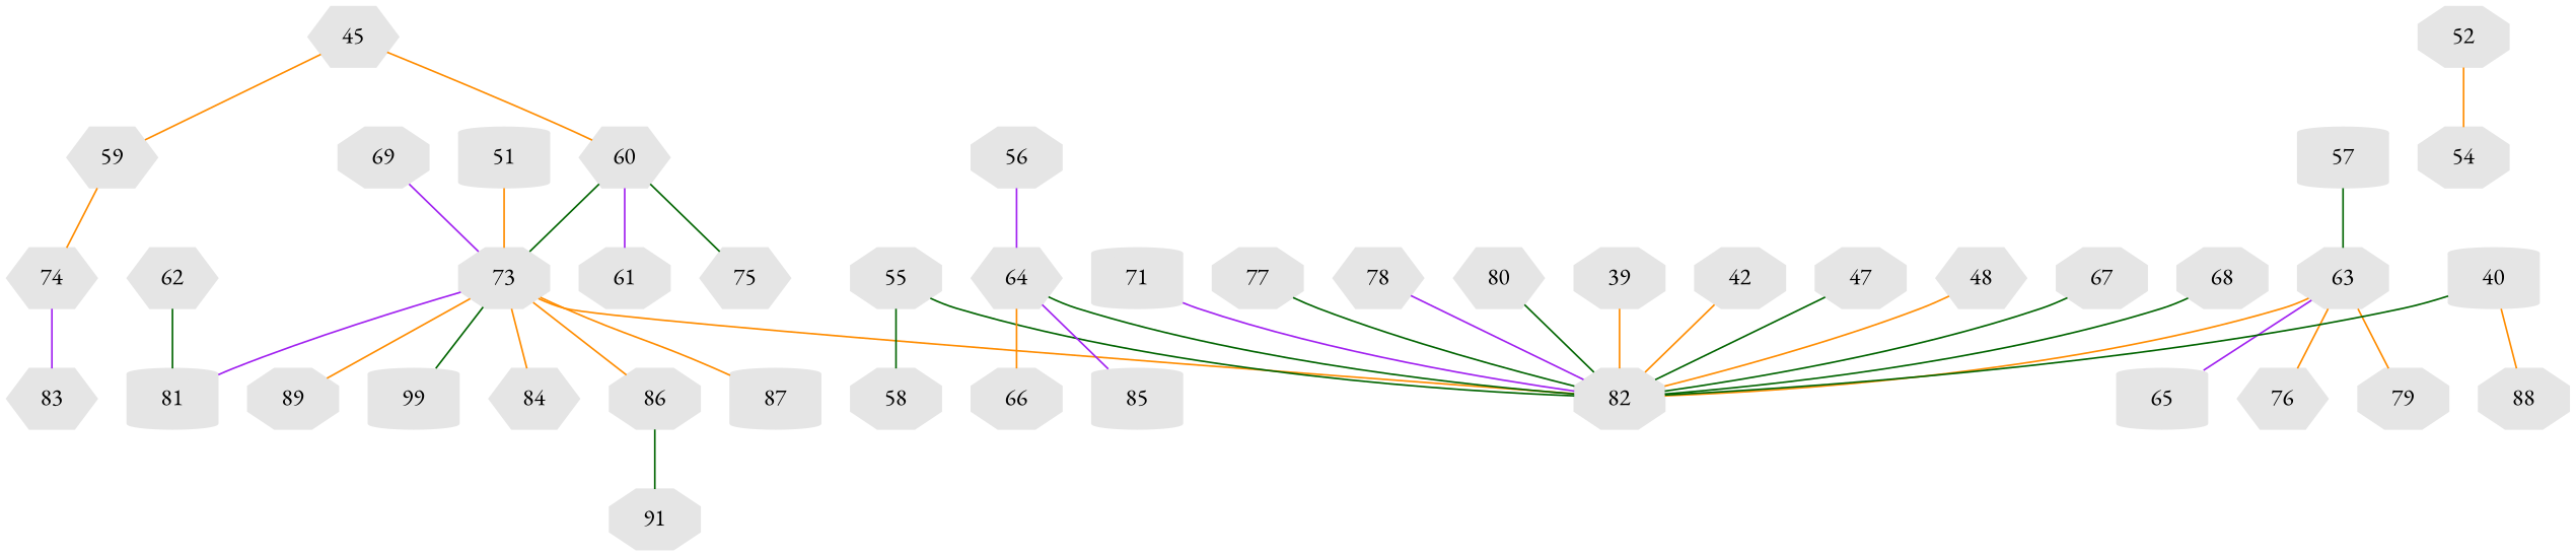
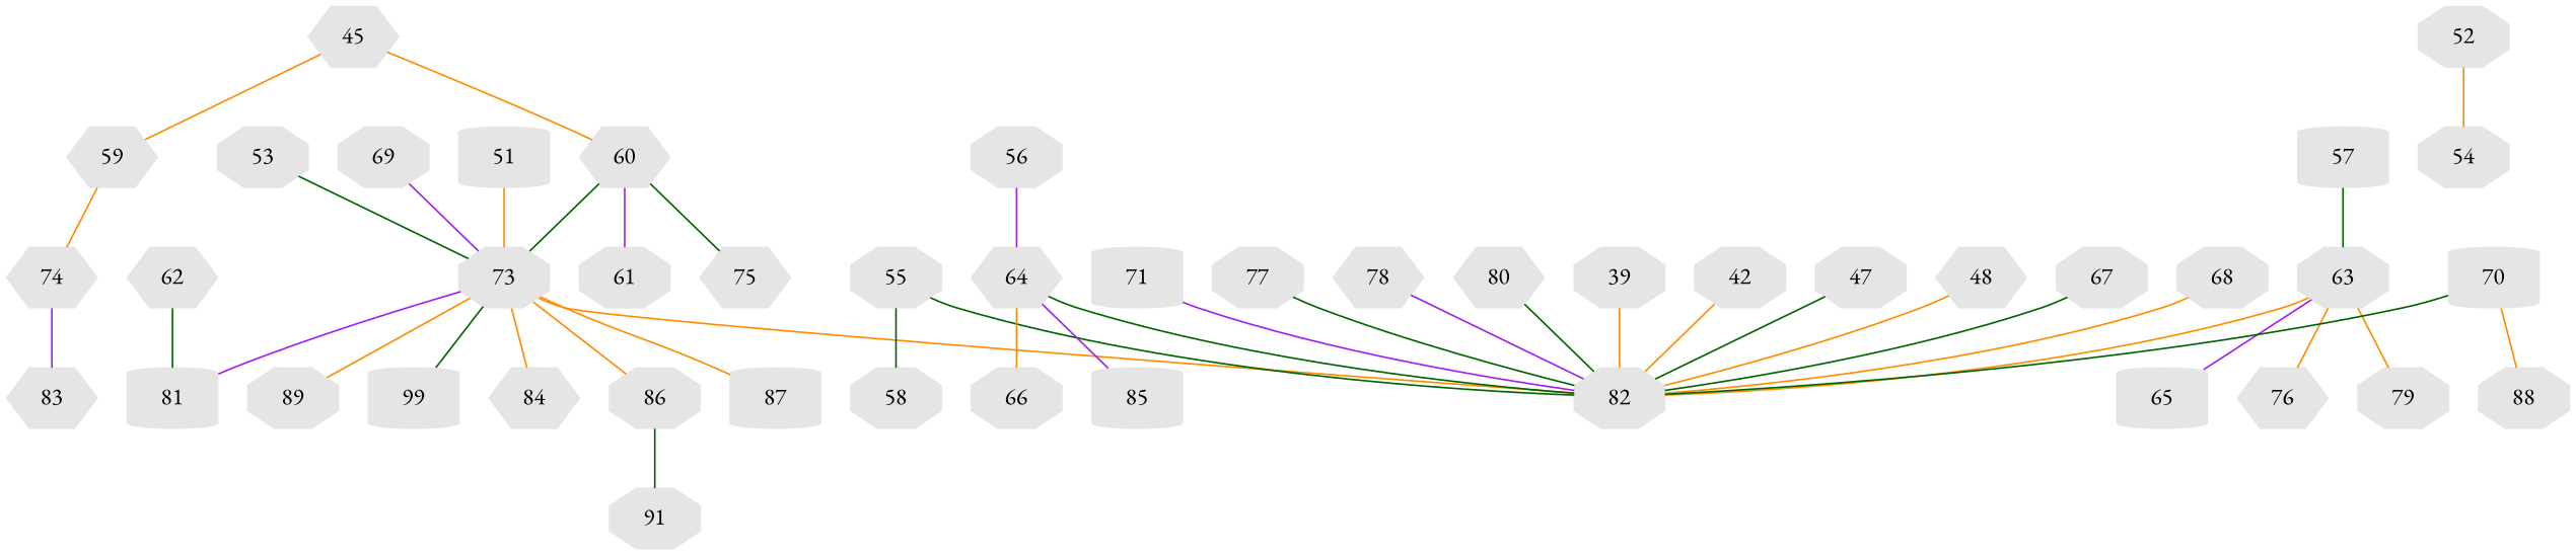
  graph {
    fontname="EB Garamond"
    node [color=gray90 fontname="EB Garamond" shape=octagon style=filled]
    edge [color=darkorange fontname="EB Garamond"]
    82 [super="+9+15+72+25+40+27+28"]
    39
    42
    45 [shape=hexagon]
    59 [shape=hexagon]
    60 [shape=hexagon super="+14+30"]
    74 [shape=hexagon]
    73 [super="+20+19+21+23+31+24+34+38+37+46+43+44+50"]
    61
    75 [shape=hexagon]
    47
    48 [shape=hexagon]
    81 [shape=cylinder super="+32"]
    84 [shape=hexagon]
    86
    87 [shape=cylinder]
    89
    n18 [label=99 shape=cylinder]
    51 [shape=cylinder]
    52
    54
+   53
    55
    58
    64 [shape=hexagon super="+49"]
    66
    85 [shape=cylinder]
    56
    63 [super="+33"]
    65 [shape=cylinder]
    76 [shape=hexagon]
    79
    57 [shape=cylinder]
    83 [shape=hexagon]
    62 [shape=hexagon]
    67
    68
    69
-   70 [shape=cylinder label=40]
+   70 [shape=cylinder]
    88
    71 [shape=cylinder]
    91
    77
    78 [shape=hexagon]
    80 [shape=hexagon]
    39 -- 82
    42 -- 82
    45 -- 59
    45 -- 60
    59 -- 74
    60 -- 73 [color=darkgreen]
    60 -- 61 [color=purple]
    60 -- 75 [color=darkgreen]
    74 -- 83 [color=purple]
    73 -- 82
    73 -- 81 [color=purple]
    73 -- 84
    73 -- 86
    73 -- 87
    73 -- 89
    73 -- n18 [color=darkgreen]
    47 -- 82 [color=darkgreen]
    48 -- 82
    86 -- 91 [color=darkgreen]
    51 -- 73
    52 -- 54
+   53 -- 73 [color=darkgreen]
    55 -- 82 [color=darkgreen]
    55 -- 58 [color=darkgreen]
    64 -- 82 [color=darkgreen]
    64 -- 66
    64 -- 85 [color=purple]
    56 -- 64 [color=purple]
    63 -- 82
    63 -- 65 [color=purple]
    63 -- 76
    63 -- 79
    57 -- 63 [color=darkgreen]
    62 -- 81 [color=darkgreen]
    67 -- 82 [color=darkgreen]
-   68 -- 82 [color=darkgreen]
+   68 -- 82
    69 -- 73 [color=purple]
    70 -- 82 [color=darkgreen]
    70 -- 88
    71 -- 82 [color=purple]
    77 -- 82 [color=darkgreen]
    78 -- 82 [color=purple]
    80 -- 82 [color=darkgreen]
  }
